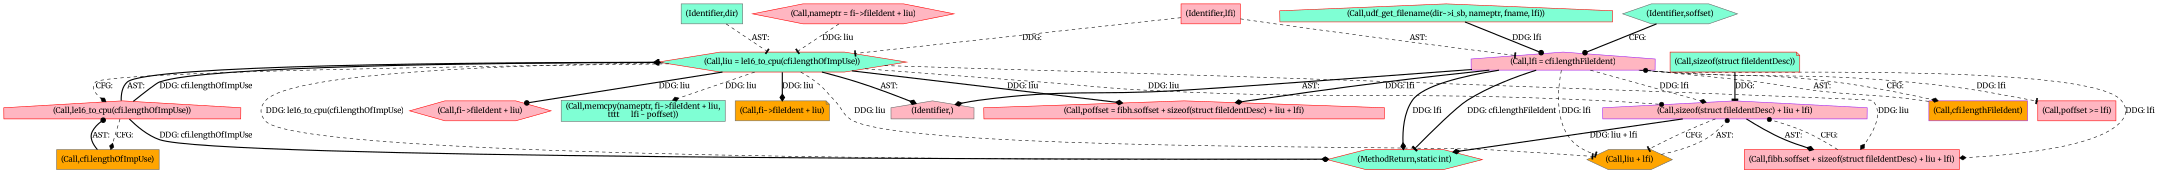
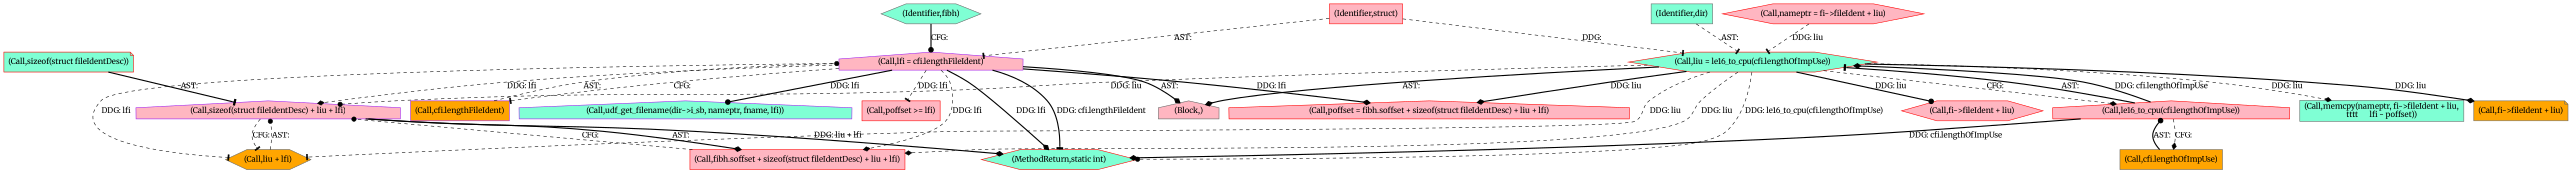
  digraph {
    fontname=Merriweather
    node [color=red fillcolor=lightpink fontname=Merriweather shape=box style=filled]
    edge [arrowhead=diamond fontname=Merriweather style=dashed]
    n1 [color=purple label="(Call,sizeof(struct fileIdentDesc) + liu + lfi)" shape=house]
    n2 [color=gray40 fillcolor=orange label="(Call,liu + lfi)" shape=hexagon]
    n3 [fillcolor=aquamarine label="(MethodReturn,static int)" shape=hexagon]
    n4 [label="(Call,fibh.soffset + sizeof(struct fileIdentDesc) + liu + lfi)"]
    n5 [fillcolor=aquamarine label="(Call,liu = le16_to_cpu(cfi.lengthOfImpUse))" shape=hexagon]
    n6 [label="(Call,le16_to_cpu(cfi.lengthOfImpUse))" shape=house]
    n7 [label="(Call,fi->fileIdent + liu)" shape=hexagon]
-   n8 [color=gray40 label="(Identifier,)" shape=house]
+   n8 [color=gray40 label="(Block,)" shape=house]
    n9 [label="(Call,poffset = fibh.soffset + sizeof(struct fileIdentDesc) + liu + lfi)" shape=house]
    n10 [color=gray40 fillcolor=aquamarine label="(Call,memcpy(nameptr, fi->fileIdent + liu,\n\t\t\t\t       lfi - poffset))"]
    n11 [color=gray40 fillcolor=orange label="(Call,fi->fileIdent + liu)" shape=note]
    n12 [color=gray40 fillcolor=orange label="(Call,cfi.lengthOfImpUse)"]
    n13 [label="(Call,nameptr = fi->fileIdent + liu)" shape=hexagon]
    n14 [color=purple label="(Call,lfi = cfi.lengthFileIdent)" shape=house]
    n15 [color=purple fillcolor=orange label="(Call,cfi.lengthFileIdent)"]
-   n16 [fillcolor=aquamarine label="(Call,udf_get_filename(dir->i_sb, nameptr, fname, lfi))" shape=house]
+   n16 [color=purple fillcolor=aquamarine label="(Call,udf_get_filename(dir->i_sb, nameptr, fname, lfi))" shape=house]
    n17 [label="(Call,poffset >= lfi)"]
-   n18 [label="(Identifier,lfi)"]
+   n18 [label="(Identifier,struct)"]
    n19 [fillcolor=aquamarine label="(Call,sizeof(struct fileIdentDesc))" shape=note]
    n20 [color=gray40 fillcolor=aquamarine label="(Identifier,dir)"]
-   n21 [color=gray40 fillcolor=aquamarine label="(Identifier,soffset)" shape=hexagon]
+   n21 [color=gray40 fillcolor=aquamarine label="(Identifier,fibh)" shape=hexagon]
    n1 -> n2 [arrowhead=tee label="CFG: "]
    n1 -> n3 [label="DDG: liu + lfi" style=bold]
    n1 -> n4 [label="AST: " style=bold]
    n2 -> n1 [arrowhead=dot label="AST: "]
    n4 -> n1 [arrowhead=dot label="CFG: "]
    n5 -> n1 [arrowhead=dot label="DDG: liu"]
    n5 -> n2 [arrowhead=tee label="DDG: liu"]
    n5 -> n3 [arrowhead=dot label="DDG: le16_to_cpu(cfi.lengthOfImpUse)"]
    n5 -> n4 [label="DDG: liu"]
    n5 -> n6 [label="CFG: "]
    n5 -> n7 [arrowhead=dot label="DDG: liu" style=bold]
    n5 -> n8 [label="AST: " style=bold]
    n5 -> n9 [label="DDG: liu" style=bold]
    n5 -> n10 [label="DDG: liu"]
    n5 -> n11 [label="DDG: liu" style=bold]
    n6 -> n3 [label="DDG: cfi.lengthOfImpUse" style=bold]
    n6 -> n5 [arrowhead=tee label="AST: " style=bold]
    n6 -> n5 [label="DDG: cfi.lengthOfImpUse" style=bold]
    n6 -> n12 [label="CFG: "]
    n12 -> n6 [arrowhead=dot label="AST: " style=bold]
    n13 -> n5 [arrowhead=tee label="DDG: liu"]
    n14 -> n1 [label="DDG: lfi"]
    n14 -> n2 [arrowhead=tee label="DDG: lfi"]
    n14 -> n3 [label="DDG: lfi" style=bold]
    n14 -> n3 [arrowhead=tee label="DDG: cfi.lengthFileIdent" style=bold]
    n14 -> n4 [label="DDG: lfi"]
    n14 -> n8 [label="AST: " style=bold]
    n14 -> n9 [label="DDG: lfi" style=bold]
-   n14 -> n15 [label="CFG: "]
-   n16 -> n14 [arrowhead=dot label="DDG: lfi" style=bold]
+   n14 -> n15 [arrowhead=tee label="CFG: "]
+   n14 -> n16 [arrowhead=dot label="DDG: lfi" style=bold]
    n14 -> n17 [arrowhead=tee label="DDG: lfi"]
    n15 -> n14 [arrowhead=dot label="AST: "]
    n18 -> n5 [arrowhead=tee label="DDG: "]
    n18 -> n14 [arrowhead=tee label="AST: "]
-   n19 -> n1 [arrowhead=tee label="DDG: " style=bold]
+   n19 -> n1 [arrowhead=tee label="AST: " style=bold]
    n20 -> n5 [arrowhead=tee label="AST: "]
    n21 -> n14 [arrowhead=dot label="CFG: " style=bold]
  }
